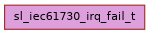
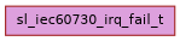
  digraph {
    rankdir=LR
-   n1 [color=brown fillcolor=plum fontname=Helvetica fontsize=10 height=0.2 label=sl_iec61730_irq_fail_t shape=record style=filled width=0.4]
+   n1 [color=brown fillcolor=plum fontname=Helvetica fontsize=10 height=0.2 label=sl_iec60730_irq_fail_t shape=record style=filled width=0.4]
  }
